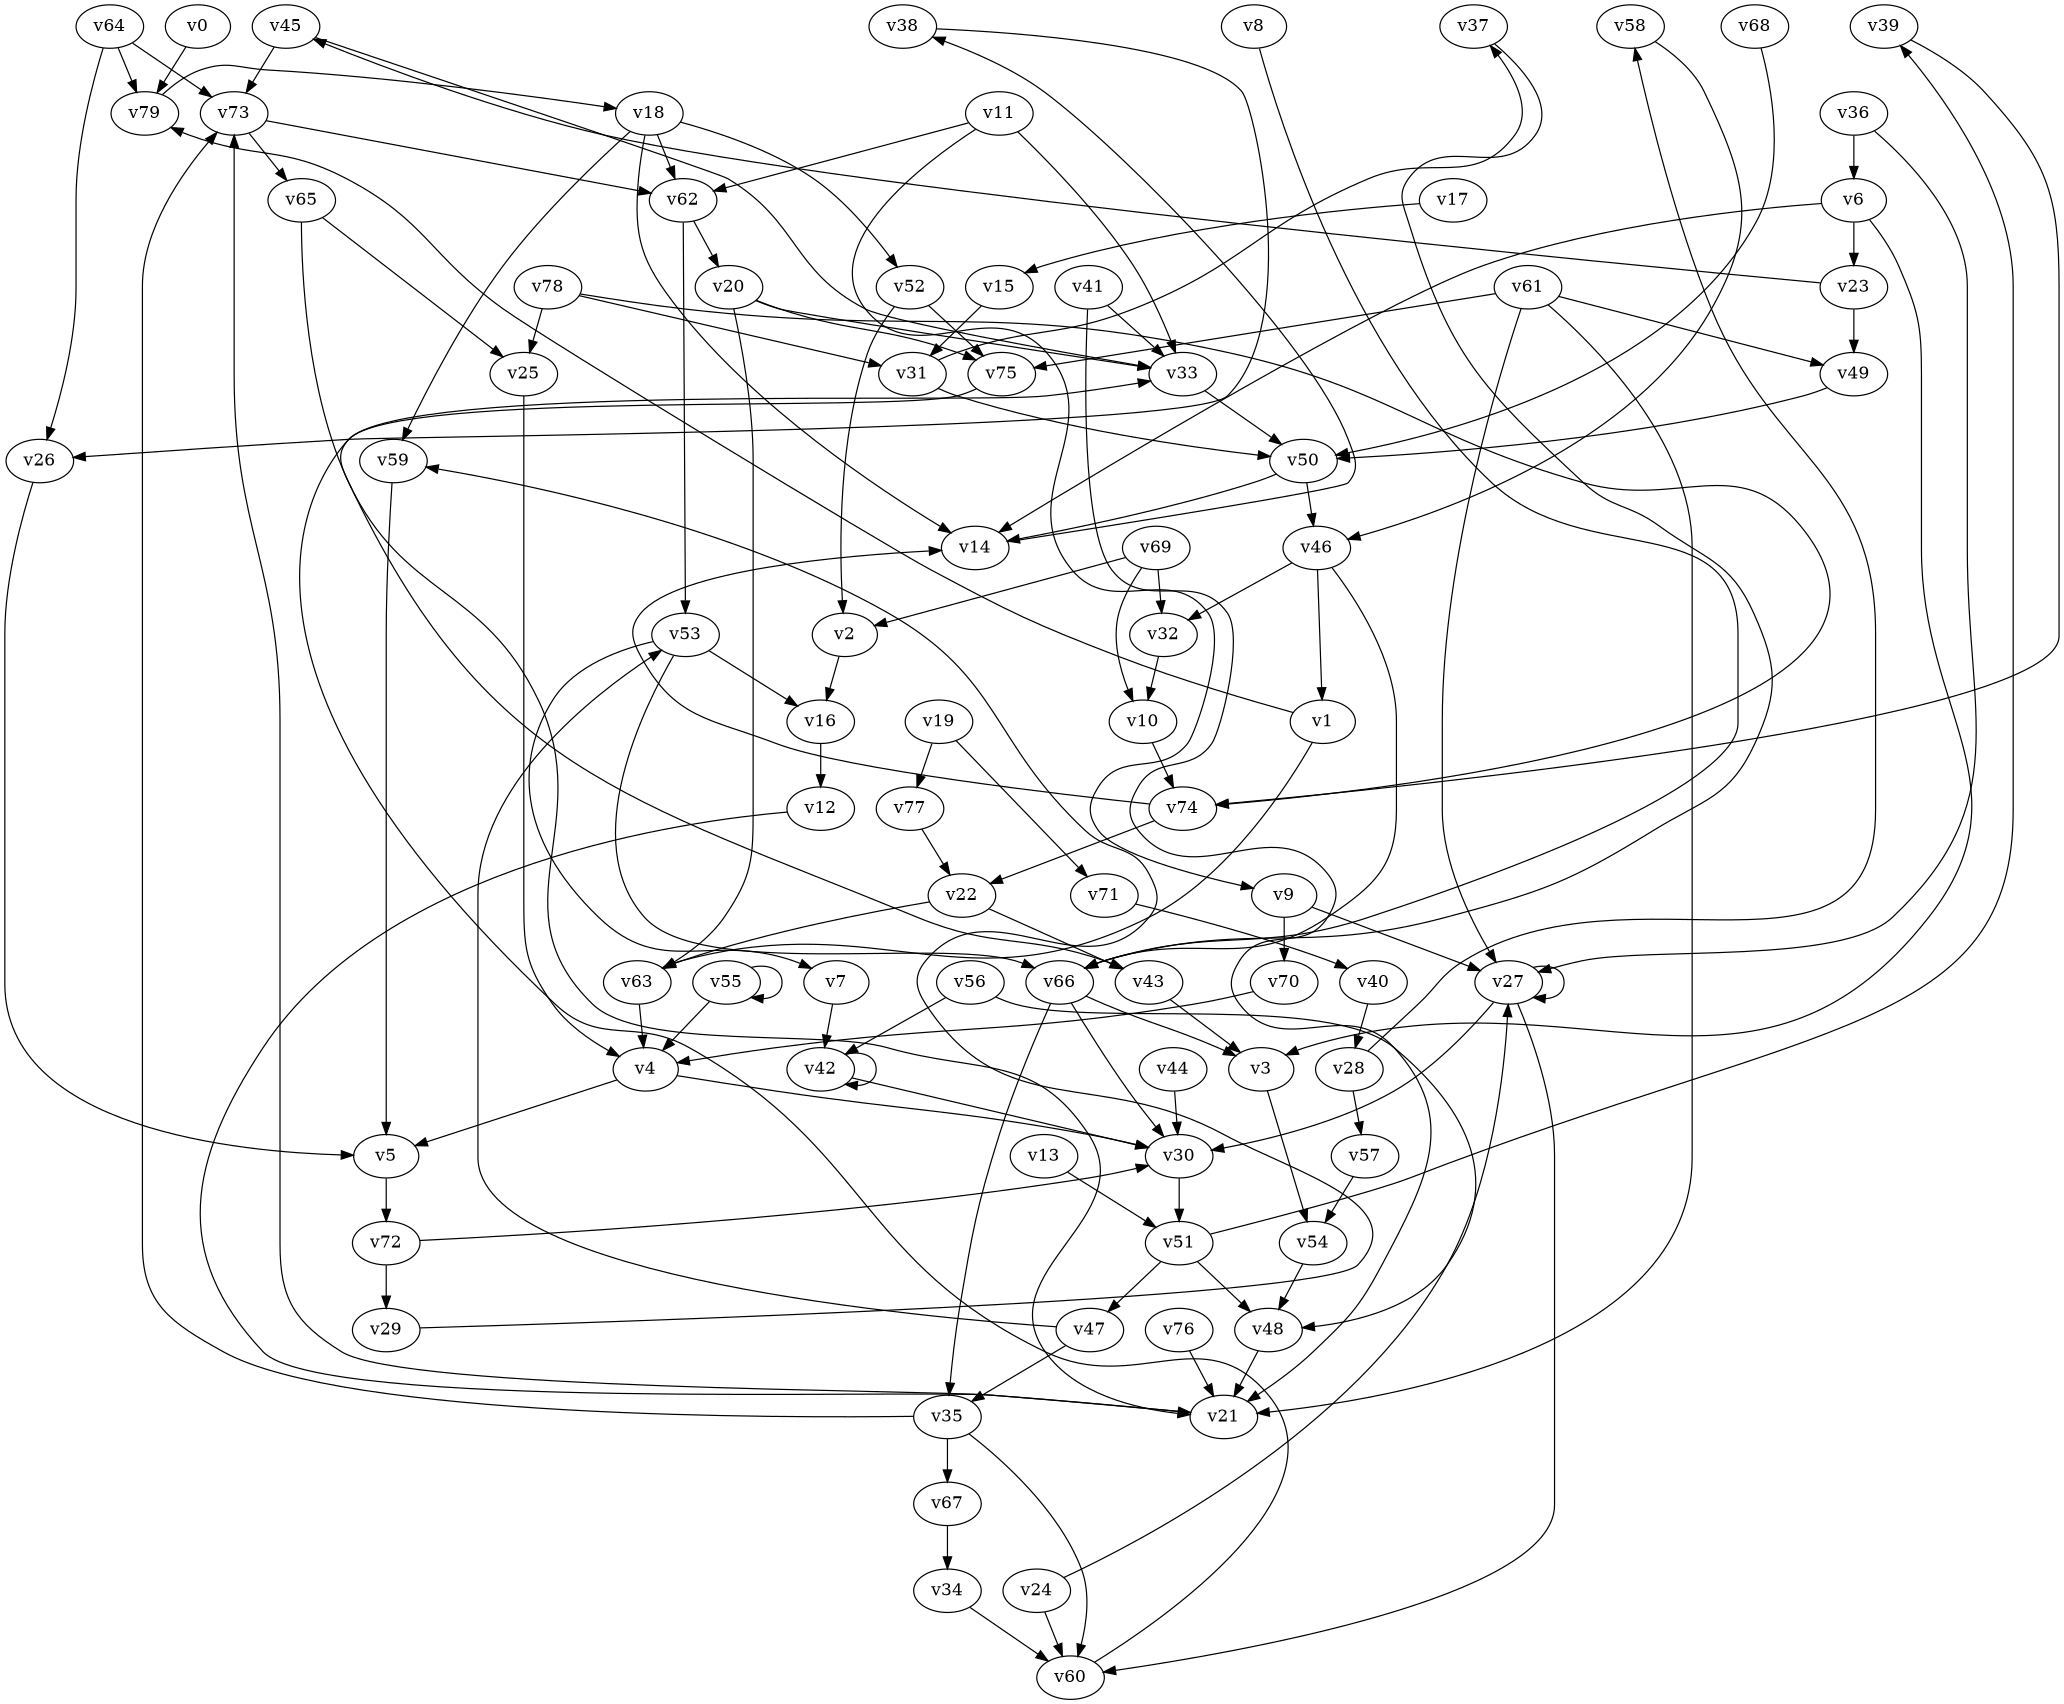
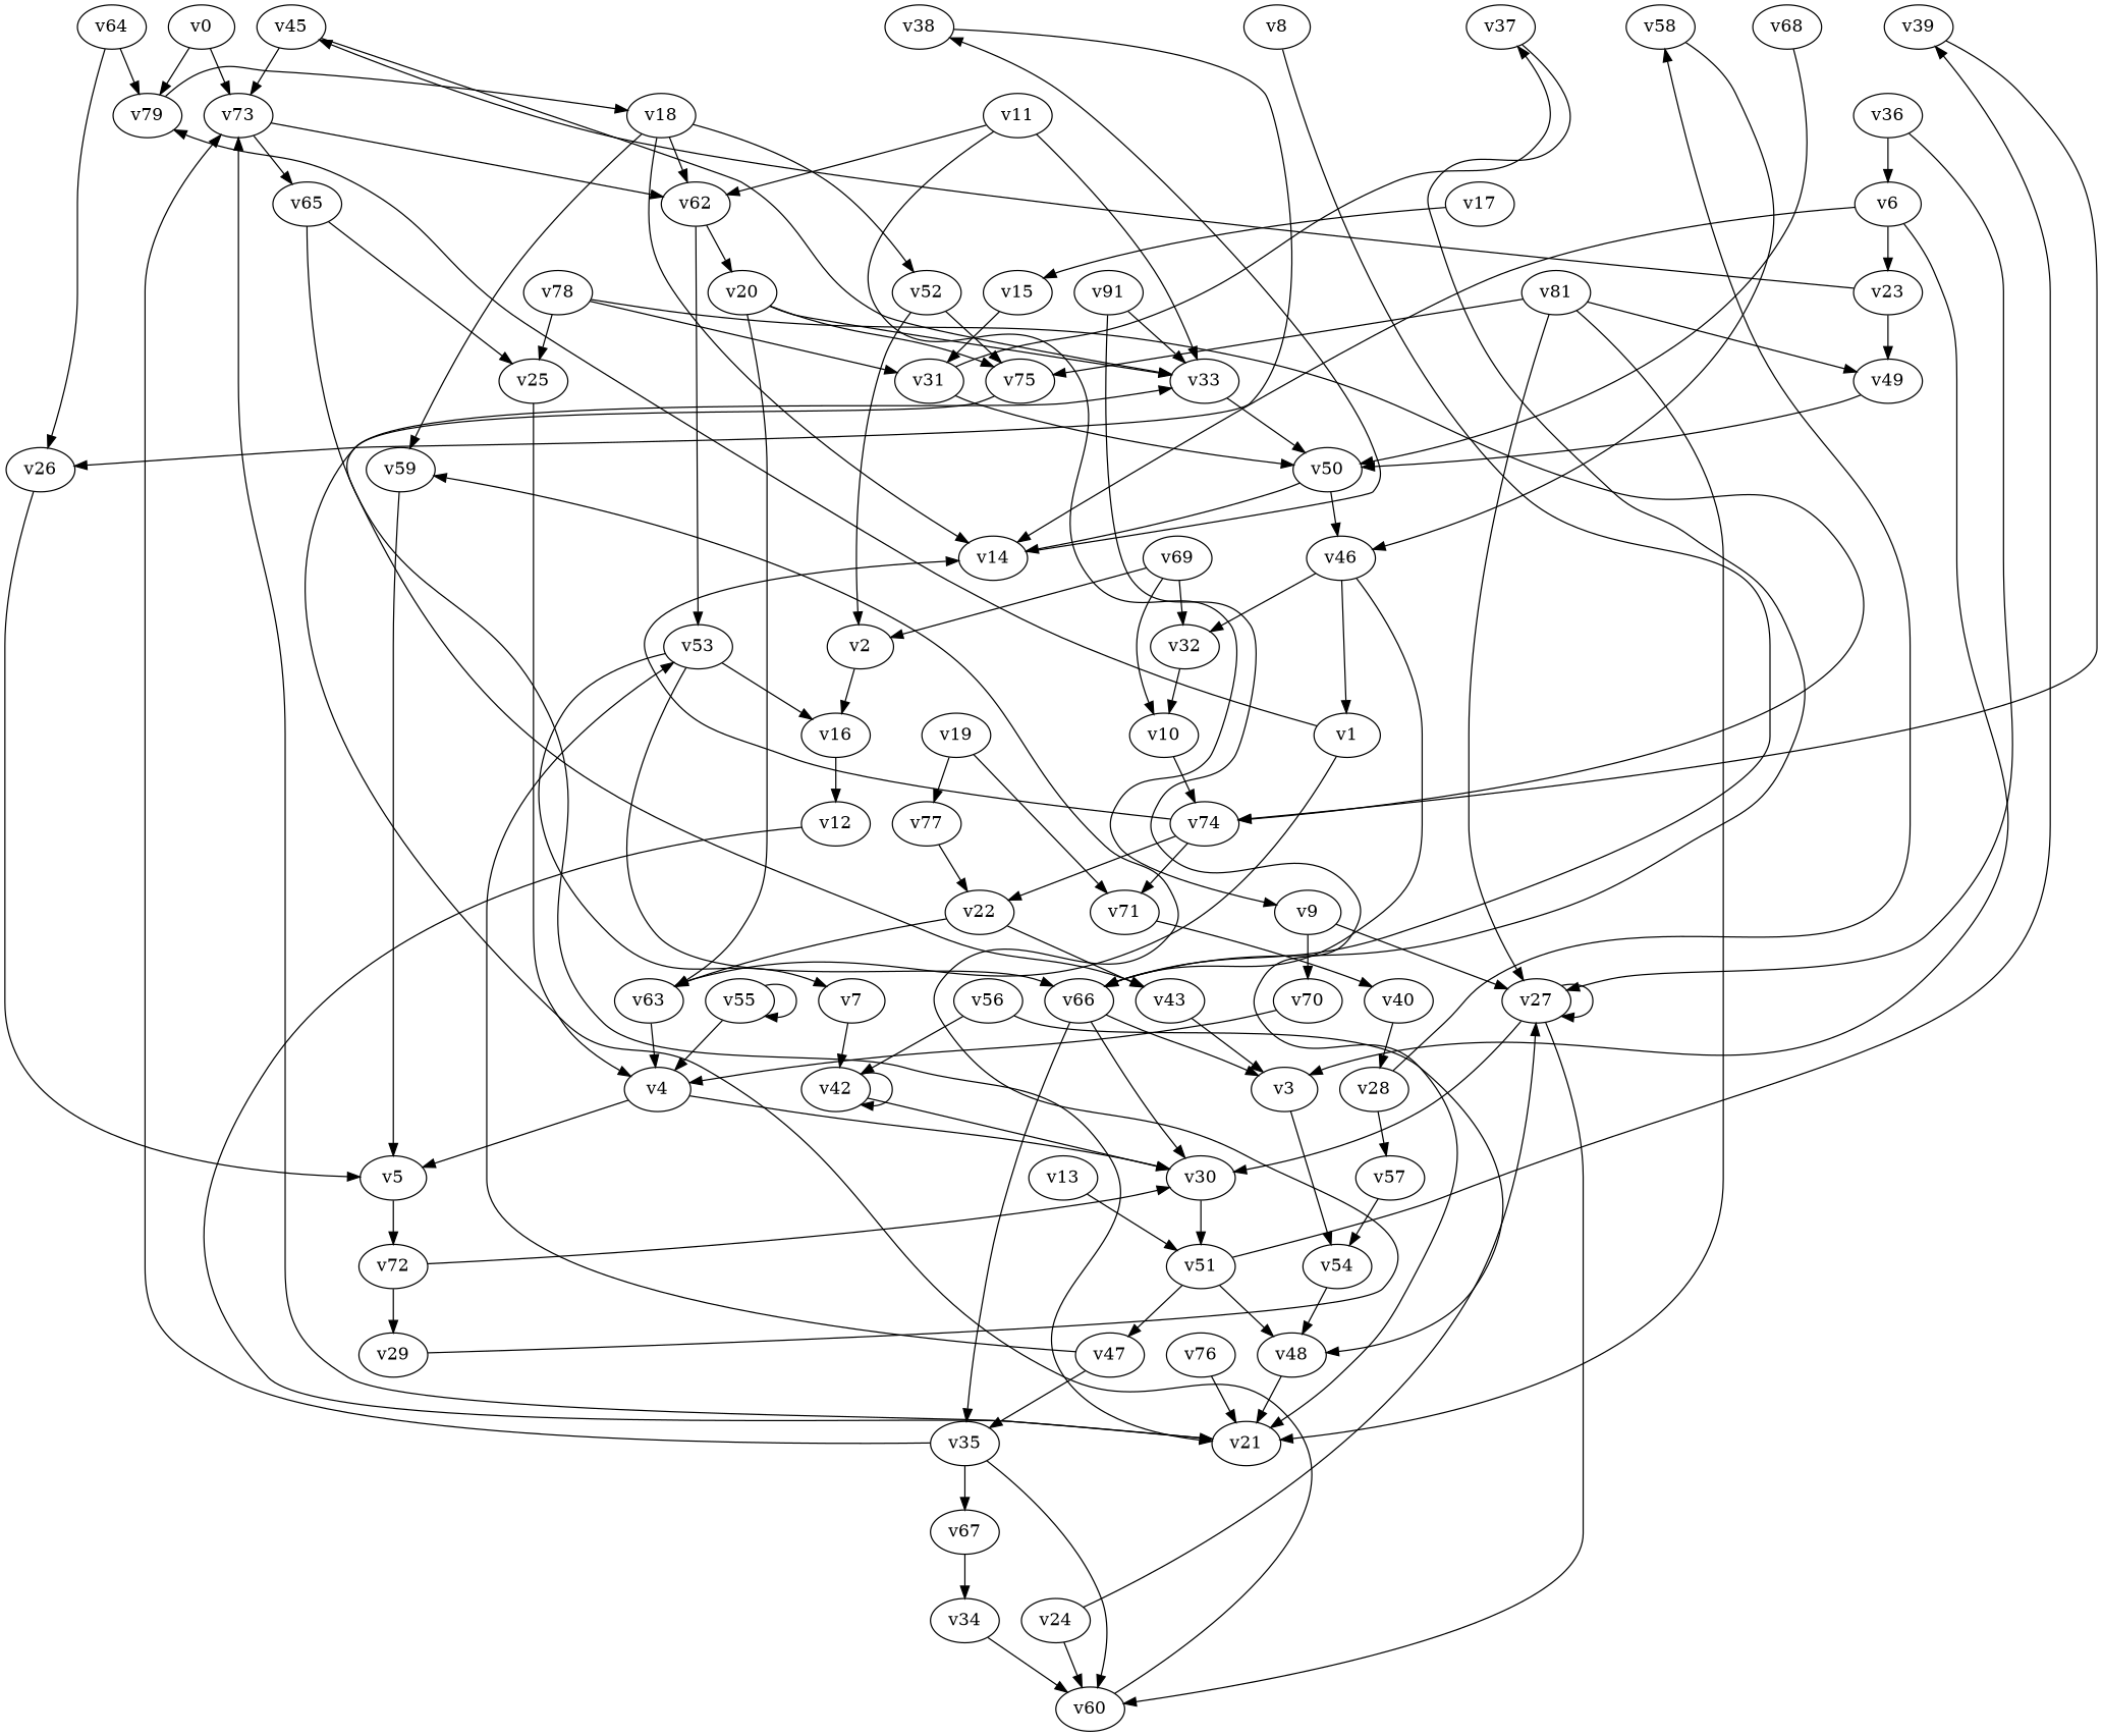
  digraph {
    node [player=0]
    v0 [player=1]
    v73
    v79
    v62
    v65 [player=1]
    v18 [player=1]
    v1 [player=1]
    v63
    v4
    v2
    v16
    v35 [player=1]
    v47
    v53
    v54 [player=1]
    v3
    v48
    v5
    v30 [player=1]
    v72 [player=1]
    v51 [player=1]
    v29
    v6 [player=1]
    v14 [player=1]
    v23
    v38 [player=1]
    v45
    v49
    v42 [player=1]
    v7
    v66 [player=1]
    v8
    v9 [player=1]
    v27
    v70 [player=1]
    v60 [player=1]
    v74 [player=1]
    v10
    v71
    v22 [player=1]
    v11
    v33 [player=1]
    v50
    v20 [player=1]
    v12 [player=1]
    v21
    v13
    v39
    v26 [player=1]
    v31 [player=1]
    v15
    v37 [player=1]
    v17
    v52
    v59
    v75
    v19 [player=1]
    v77
    v40 [player=1]
    v43 [player=1]
    v24 [player=1]
    v25 [player=1]
    v28 [player=1]
    v57
    v58 [player=1]
    v46
    v32 [player=1]
    v34 [player=1]
    v67 [player=1]
    v36
-   v41
-   v44
+   v41 [label=v91]
    v55 [player=1]
    v56 [player=1]
-   v61 [player=1]
+   v61 [player=1 label=v81]
    v64
    v68
    v69 [player=1]
    v76
    v78
-   v64 -> v73
+   v0 -> v73
    v0 -> v79
    v73 -> v62
    v73 -> v65
    v79 -> v18 [constraint="t mod 3 == 1"]
    v62 -> v53
    v62 -> v20
    v65 -> v21 [constraint="t < 7"]
    v65 -> v25
    v18 -> v62
    v18 -> v14
    v18 -> v52
    v18 -> v59
    v1 -> v79 [constraint="t >= 1"]
    v1 -> v63
    v63 -> v4
    v4 -> v5
    v4 -> v30
    v2 -> v16
    v16 -> v12
    v35 -> v73
    v35 -> v60
    v35 -> v67
    v47 -> v35
    v47 -> v53
    v53 -> v16
    v53 -> v7 [constraint="t < 15"]
    v53 -> v66
    v54 -> v48 [constraint="t < 14"]
    v3 -> v54
    v48 -> v21
    v5 -> v72
    v30 -> v51
    v72 -> v30 [constraint="t >= 4"]
    v72 -> v29
    v51 -> v47
    v51 -> v48
    v51 -> v39 [constraint="t mod 3 == 0"]
    v29 -> v59 [constraint="t mod 4 == 1"]
    v6 -> v3
    v6 -> v14
    v6 -> v23
    v14 -> v38 [constraint="t < 7"]
    v23 -> v45 [constraint="t < 15"]
    v23 -> v49
    v38 -> v26 [constraint="t < 7"]
    v45 -> v73
    v45 -> v33 [constraint="t mod 5 == 4"]
    v49 -> v50
    v42 -> v30
    v42 -> v42 [constraint="t < 13"]
    v7 -> v42
    v66 -> v35
    v66 -> v3
    v66 -> v30
    v8 -> v66 [constraint="t mod 4 == 1"]
    v9 -> v27
    v9 -> v70
    v27 -> v30
    v27 -> v27 [constraint="t mod 2 == 1"]
    v27 -> v60
    v70 -> v4
    v60 -> v33 [constraint="t < 5"]
    v74 -> v14 [constraint="t < 13"]
+   v74 -> v71
    v74 -> v22
    v10 -> v74
    v71 -> v40
    v22 -> v63
    v22 -> v43
    v11 -> v62
    v11 -> v9 [constraint="t mod 2 == 0"]
    v11 -> v33
    v33 -> v50
    v50 -> v14
    v50 -> v46
    v20 -> v63
    v20 -> v33
    v20 -> v75
    v12 -> v21 [constraint="t mod 5 == 3"]
    v21 -> v73
    v13 -> v51
    v39 -> v74 [constraint="t >= 5"]
    v26 -> v5
    v31 -> v50
    v31 -> v37 [constraint="t mod 5 == 0"]
    v15 -> v31
    v37 -> v66 [constraint="t >= 1"]
    v17 -> v15
    v52 -> v2
    v52 -> v75
    v59 -> v5
    v75 -> v43 [constraint="t < 14"]
    v19 -> v71
    v19 -> v77
    v77 -> v22
    v40 -> v28
    v43 -> v3
    v24 -> v27 [constraint="t >= 2"]
    v24 -> v60
    v25 -> v4
    v28 -> v57
    v28 -> v58 [constraint="t >= 5"]
    v57 -> v54
    v58 -> v46 [constraint="t >= 5"]
    v46 -> v1
    v46 -> v66
    v46 -> v32
    v32 -> v10
    v34 -> v60
    v67 -> v34
    v36 -> v6
    v36 -> v27
    v41 -> v33
    v41 -> v21 [constraint="t < 12"]
-   v44 -> v30
    v55 -> v4
    v55 -> v55
    v56 -> v48 [constraint="t >= 5"]
    v56 -> v42
    v61 -> v49
    v61 -> v27
    v61 -> v21
    v61 -> v75
    v64 -> v79
    v64 -> v26
    v68 -> v50 [constraint="t mod 4 == 0"]
    v69 -> v2
    v69 -> v10
    v69 -> v32
    v76 -> v21
    v78 -> v74 [constraint="t mod 4 == 1"]
    v78 -> v31
    v78 -> v25
  }
